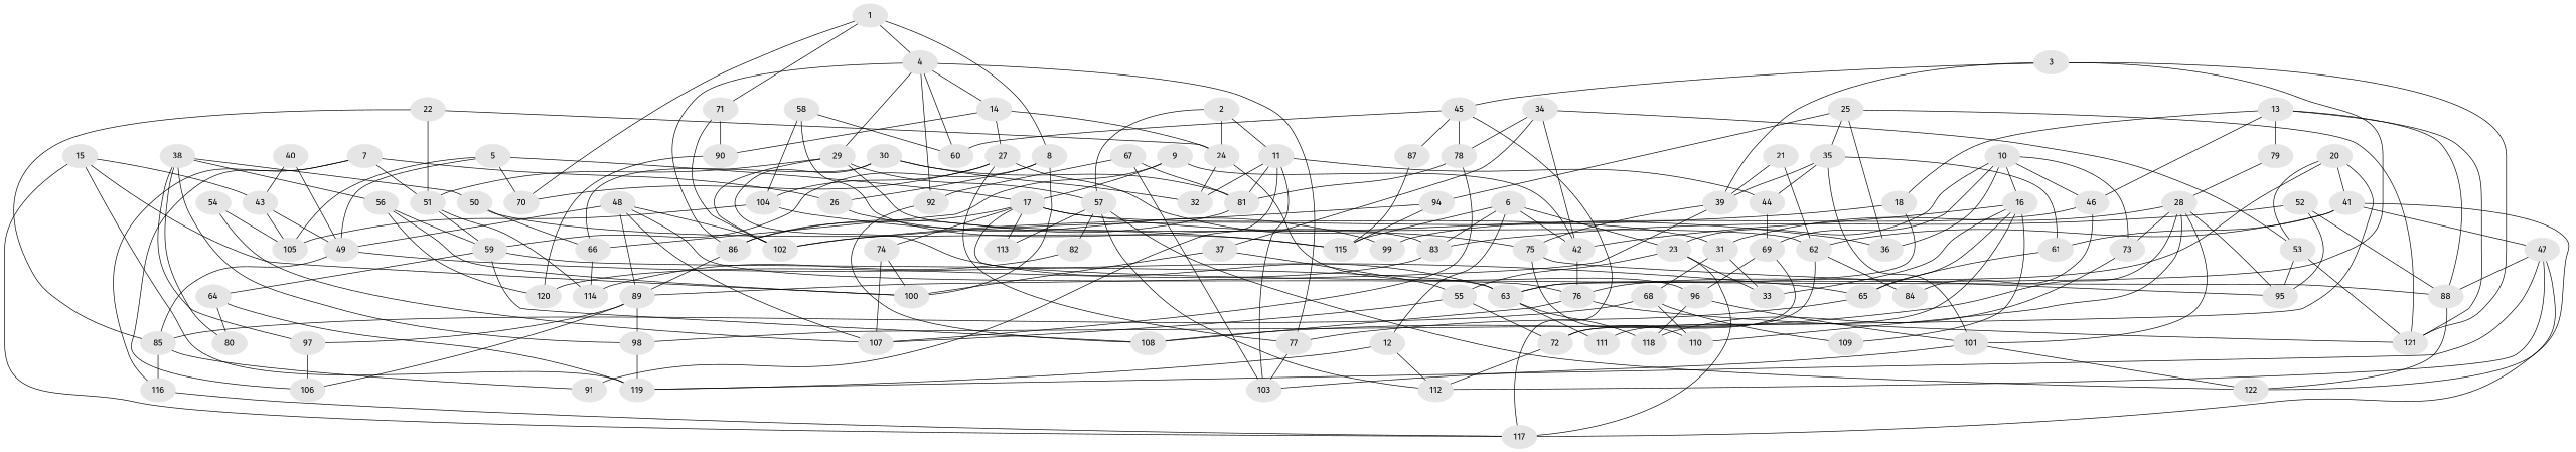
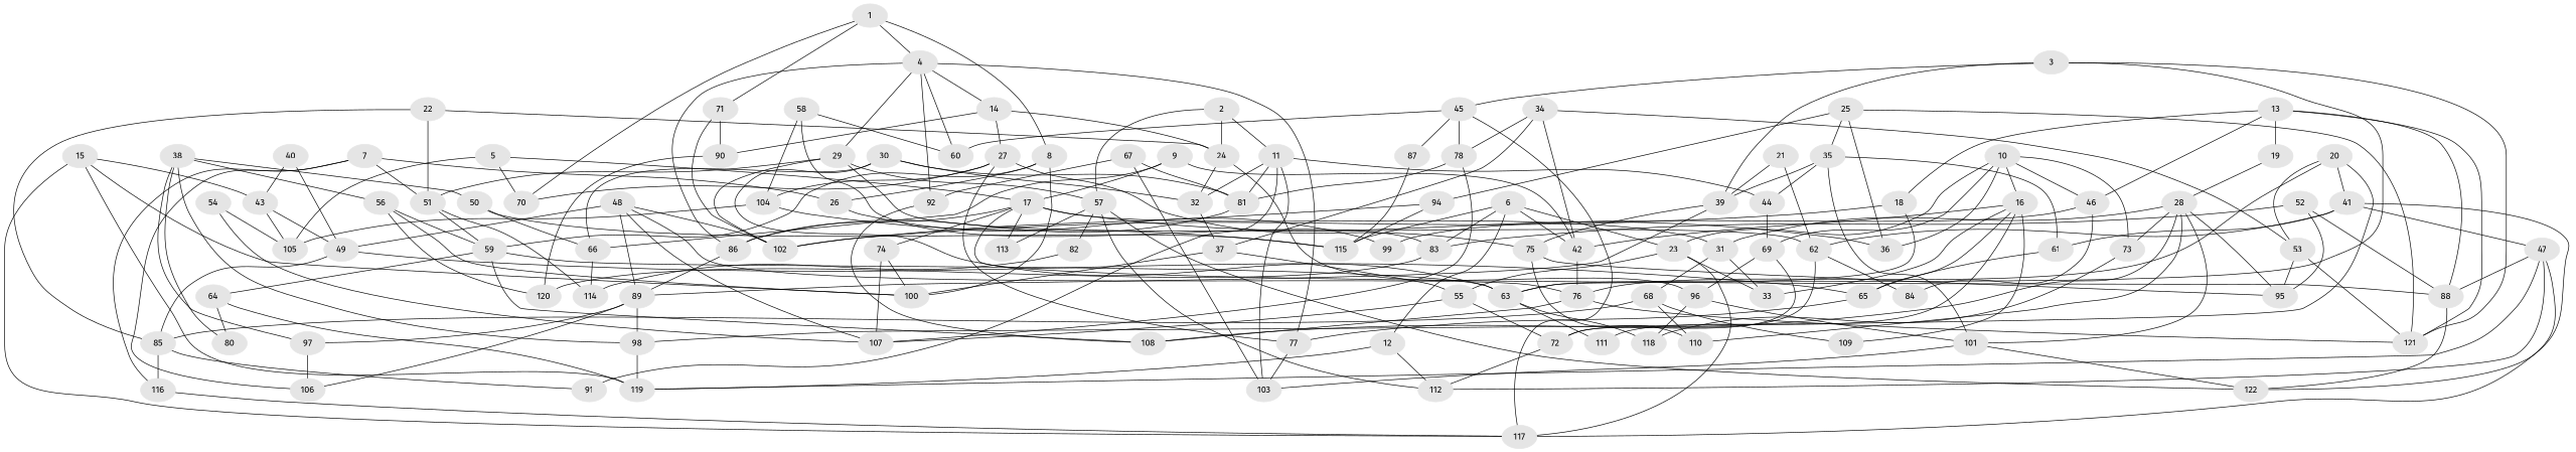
  graph {
    fontname="Fira Sans"
    node [color=gray90 fontname="Fira Sans" style=filled]
    edge [fontname="Fira Sans"]
    1
    4
    8
    70
    71
    14
    29
    60
    77
    86
    92
    26
    59
    100
    90
    102
    2
    11
    24
    57
    32
    44
    81
    91
    103
    96
    112
    113
    122
    82
    3
    39
    45
    63
    121
    75
    89
    117
    78
    87
    111
    118
    27
    51
    62
    108
    5
    17
    49
    105
    36
    88
    31
    74
    65
    85
    6
    12
    23
    42
    83
    115
    119
    33
    55
    76
    120
    7
    106
    116
    99
    114
    64
    9
    66
    10
    16
    46
    69
    73
    109
    84
    72
    37
    13
    18
-   19 [label=79]
+   19
    28
    104
    15
    43
    68
    107
    95
    101
    110
    20
    41
    53
    98
    61
    47
    21
    22
    25
    35
    94
    30
    58
    34
    38
    50
    56
    80
    97
    40
    48
    52
    54
    67
    1 -- 4
    1 -- 8
    1 -- 70
    1 -- 71
    4 -- 14
    4 -- 29
    4 -- 60
    4 -- 77
    4 -- 86
    4 -- 92
    8 -- 26
    8 -- 59
    8 -- 100
    71 -- 90
    71 -- 102
    14 -- 90
    14 -- 24
    14 -- 27
    29 -- 102
    29 -- 57
    29 -- 51
    29 -- 62
    77 -- 103
    86 -- 89
    92 -- 108
    26 -- 99
    59 -- 63
    59 -- 108
    59 -- 64
    90 -- 120
    2 -- 11
    2 -- 24
    2 -- 57
    11 -- 32
    11 -- 44
    11 -- 81
    11 -- 91
    11 -- 103
    24 -- 32
    24 -- 96
    57 -- 112
    57 -- 113
    57 -- 122
    57 -- 82
+   32 -- 37
    44 -- 69
    81 -- 86
    96 -- 118
    96 -- 101
    82 -- 114
    3 -- 39
    3 -- 45
    3 -- 63
    3 -- 121
    39 -- 75
    39 -- 89
    45 -- 60
    45 -- 117
    45 -- 78
    45 -- 87
    63 -- 111
    63 -- 118
    75 -- 95
    75 -- 110
    89 -- 106
    89 -- 98
    89 -- 97
    78 -- 81
    78 -- 107
    87 -- 115
    27 -- 70
    27 -- 77
    27 -- 75
    27 -- 104
    51 -- 59
    51 -- 114
    62 -- 84
    62 -- 72
    5 -- 70
    5 -- 17
-   5 -- 49
    5 -- 105
    17 -- 86
    17 -- 113
    17 -- 36
    17 -- 88
    17 -- 31
    17 -- 74
    49 -- 65
    49 -- 85
    88 -- 122
    31 -- 33
    31 -- 68
    74 -- 100
    74 -- 107
    65 -- 77
    85 -- 91
    85 -- 116
    6 -- 12
    6 -- 23
    6 -- 42
    6 -- 83
    6 -- 115
    12 -- 112
    12 -- 119
    23 -- 117
    23 -- 33
    23 -- 55
    42 -- 76
    83 -- 120
    55 -- 72
    55 -- 107
    76 -- 121
    76 -- 108
    7 -- 26
    7 -- 51
    7 -- 106
    7 -- 116
    116 -- 117
    64 -- 119
    64 -- 80
    9 -- 17
    9 -- 42
    9 -- 66
    66 -- 114
    10 -- 36
    10 -- 23
    10 -- 16
    10 -- 46
    10 -- 69
    10 -- 73
    16 -- 111
    16 -- 65
    16 -- 42
    16 -- 33
    16 -- 109
    46 -- 99
    46 -- 84
    69 -- 96
    69 -- 72
    73 -- 118
    72 -- 112
    37 -- 100
    37 -- 55
    13 -- 121
    13 -- 88
    13 -- 46
    13 -- 18
    13 -- 19
    18 -- 102
    18 -- 63
    19 -- 28
    28 -- 108
    28 -- 31
    28 -- 73
    28 -- 95
    28 -- 101
    28 -- 110
    104 -- 105
    104 -- 115
    15 -- 100
    15 -- 117
    15 -- 119
    15 -- 43
    43 -- 49
    43 -- 105
    68 -- 85
    68 -- 109
    68 -- 110
    101 -- 103
    101 -- 122
    20 -- 76
    20 -- 41
    20 -- 53
    20 -- 98
    41 -- 122
    41 -- 62
    41 -- 61
    41 -- 47
    53 -- 121
    53 -- 95
    98 -- 119
    61 -- 65
    47 -- 112
    47 -- 117
    47 -- 88
    47 -- 119
    21 -- 39
    21 -- 62
    22 -- 24
    22 -- 51
    22 -- 85
    25 -- 121
    25 -- 36
    25 -- 35
    25 -- 94
    35 -- 44
    35 -- 39
    35 -- 101
    35 -- 61
    94 -- 102
    94 -- 115
    30 -- 32
    30 -- 81
    30 -- 63
    30 -- 66
    58 -- 60
    58 -- 83
    58 -- 104
    34 -- 78
    34 -- 42
    34 -- 37
    34 -- 53
    38 -- 98
    38 -- 50
    38 -- 56
    38 -- 80
    38 -- 97
    50 -- 115
    50 -- 66
    56 -- 59
    56 -- 100
    56 -- 120
    97 -- 106
    40 -- 49
    40 -- 43
    48 -- 102
    48 -- 89
    48 -- 49
    48 -- 76
    48 -- 107
    52 -- 88
    52 -- 83
    52 -- 95
    54 -- 105
    54 -- 107
    67 -- 92
    67 -- 81
    67 -- 103
  }
